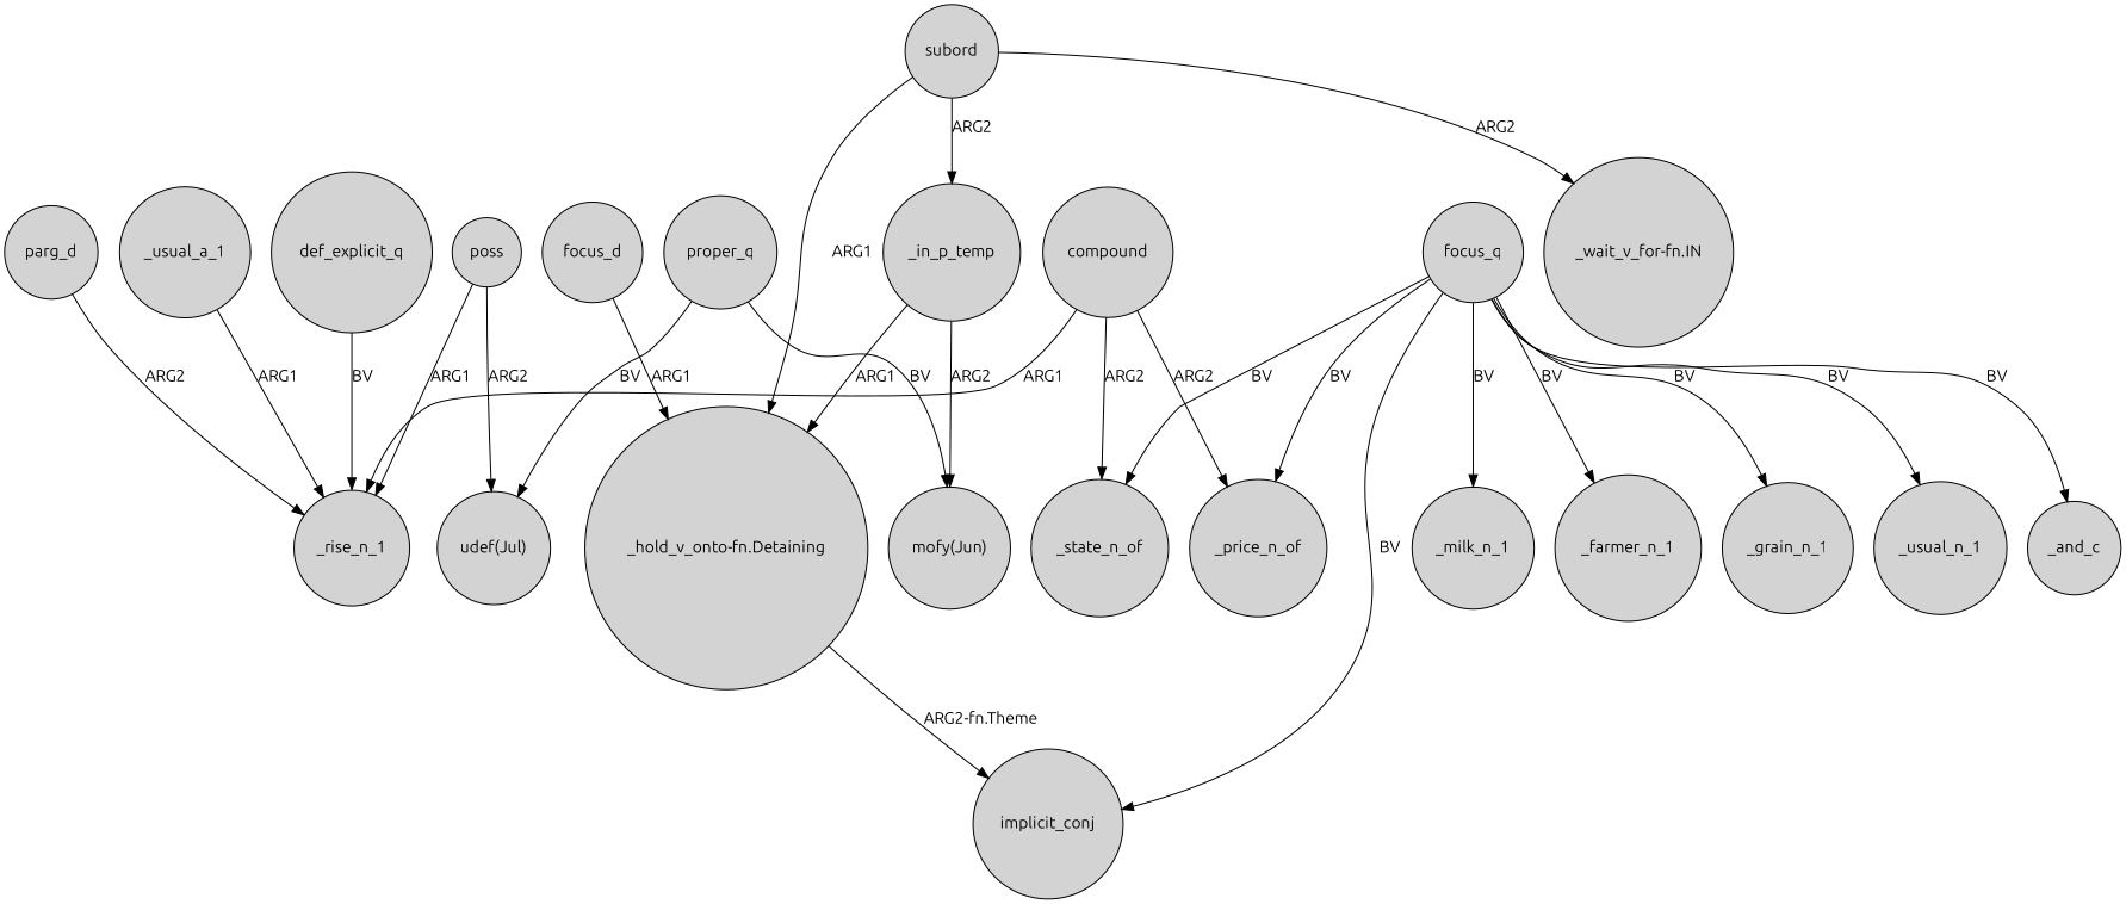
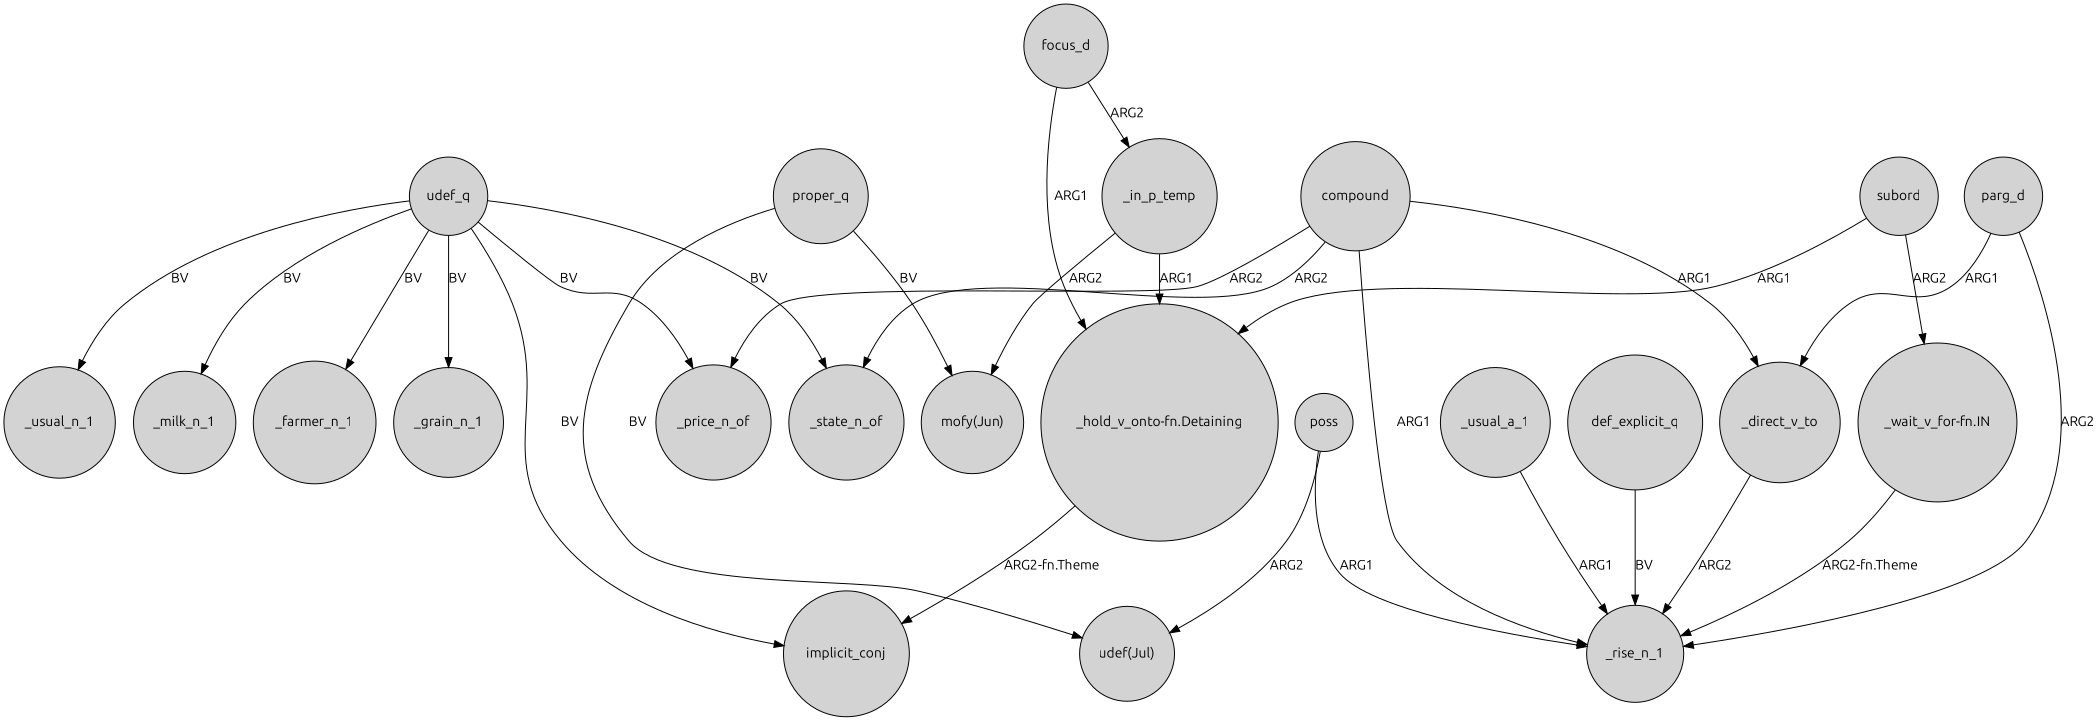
  digraph {
    fontname=Ubuntu
    node [fontname=Ubuntu shape=circle style=filled]
    edge [fontname=Ubuntu]
    poss
    _rise_n_1
    n3 [label="udef(Jul)"]
    focus_d
    _in_p_temp
    "_hold_v_onto-fn.Detaining"
    "mofy(Jun)"
    implicit_conj
    compound
    _price_n_of
+   _direct_v_to
    _state_n_of
    proper_q
-   udef_q [label=focus_q]
+   udef_q
    _milk_n_1
    _farmer_n_1
    _grain_n_1
    n18 [label=_usual_n_1]
-   _and_c
    parg_d
    subord
    "_wait_v_for-fn.IN"
    _usual_a_1
    def_explicit_q
    poss -> _rise_n_1 [label=ARG1]
    poss -> n3 [label=ARG2]
-   subord -> _in_p_temp [label=ARG2]
+   focus_d -> _in_p_temp [label=ARG2]
    focus_d -> "_hold_v_onto-fn.Detaining" [label=ARG1]
    _in_p_temp -> "_hold_v_onto-fn.Detaining" [label=ARG1]
    _in_p_temp -> "mofy(Jun)" [label=ARG2]
    "_hold_v_onto-fn.Detaining" -> implicit_conj [label="ARG2-fn.Theme"]
    compound -> _rise_n_1 [label=ARG1]
    compound -> _price_n_of [label=ARG2]
+   compound -> _direct_v_to [label=ARG1]
    compound -> _state_n_of [label=ARG2]
+   _direct_v_to -> _rise_n_1 [label=ARG2]
    proper_q -> n3 [label=BV]
    proper_q -> "mofy(Jun)" [label=BV]
    udef_q -> implicit_conj [label=BV]
    udef_q -> _price_n_of [label=BV]
    udef_q -> _state_n_of [label=BV]
    udef_q -> _milk_n_1 [label=BV]
    udef_q -> _farmer_n_1 [label=BV]
    udef_q -> _grain_n_1 [label=BV]
    udef_q -> n18 [label=BV]
-   udef_q -> _and_c [label=BV]
    parg_d -> _rise_n_1 [label=ARG2]
+   parg_d -> _direct_v_to [label=ARG1]
    subord -> "_hold_v_onto-fn.Detaining" [label=ARG1]
    subord -> "_wait_v_for-fn.IN" [label=ARG2]
+   "_wait_v_for-fn.IN" -> _rise_n_1 [label="ARG2-fn.Theme"]
    _usual_a_1 -> _rise_n_1 [label=ARG1]
    def_explicit_q -> _rise_n_1 [label=BV]
  }
